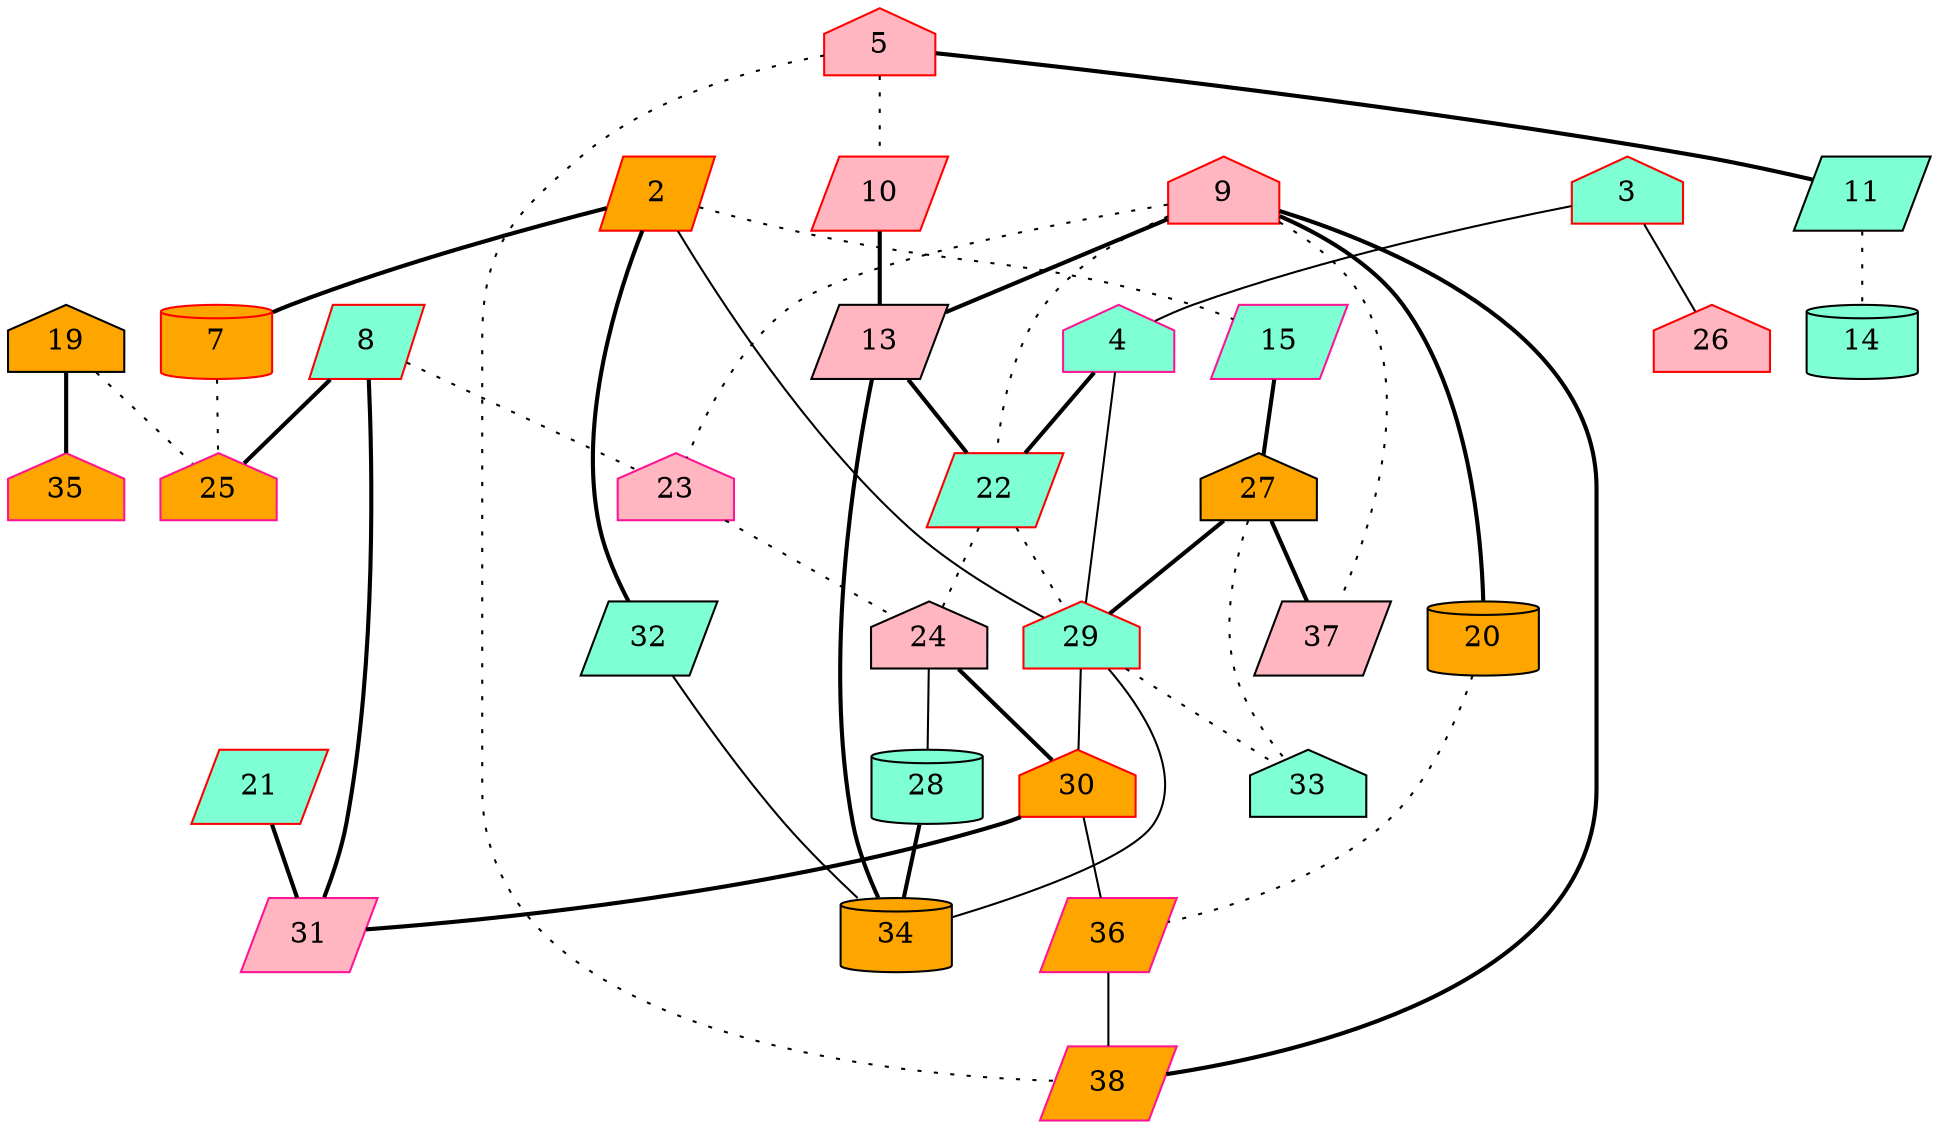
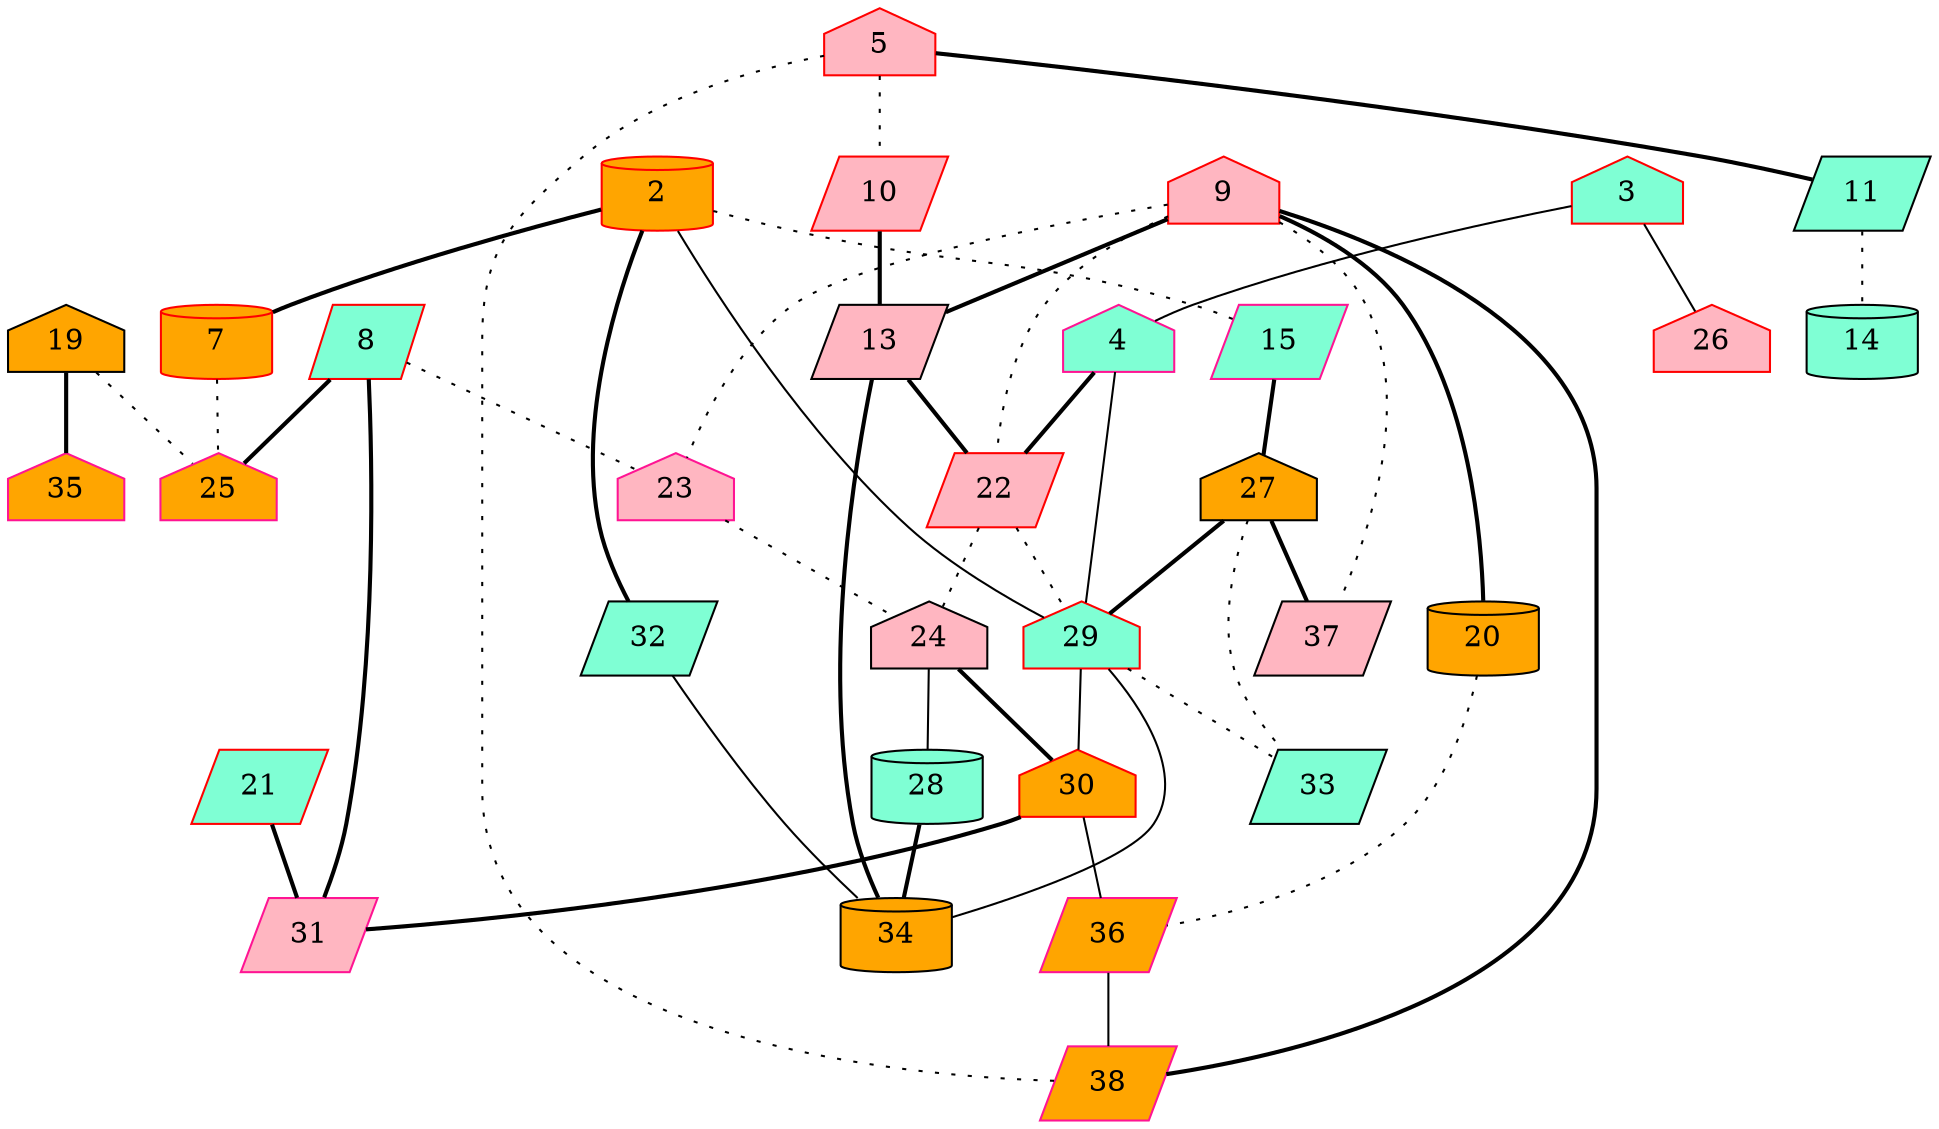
  graph {
    node [color=red fillcolor=orange shape=house style=filled]
    edge [style=bold weight=1.0]
-   2 [shape=parallelogram]
+   2 [shape=cylinder]
    7 [shape=cylinder]
    15 [color=deeppink fillcolor=aquamarine shape=parallelogram]
    29 [fillcolor=aquamarine]
    32 [color=black fillcolor=aquamarine shape=parallelogram]
    25 [color=deeppink]
    27 [color=black]
    34 [color=black shape=cylinder]
    30
-   33 [color=black fillcolor=aquamarine]
+   33 [color=black fillcolor=aquamarine shape=parallelogram]
    3 [fillcolor=aquamarine]
    4 [color=deeppink fillcolor=aquamarine]
    26 [fillcolor=lightpink]
-   22 [fillcolor=aquamarine shape=parallelogram]
+   22 [fillcolor=lightpink shape=parallelogram]
    24 [color=black fillcolor=lightpink]
    5 [fillcolor=lightpink]
    10 [fillcolor=lightpink shape=parallelogram]
    11 [color=black fillcolor=aquamarine shape=parallelogram]
    38 [color=deeppink shape=parallelogram]
    13 [color=black fillcolor=lightpink shape=parallelogram]
    14 [color=black fillcolor=aquamarine shape=cylinder]
    8 [fillcolor=aquamarine shape=parallelogram]
    23 [color=deeppink fillcolor=lightpink]
    31 [color=deeppink fillcolor=lightpink shape=parallelogram]
    37 [color=black fillcolor=lightpink shape=parallelogram]
    9 [fillcolor=lightpink]
    20 [color=black shape=cylinder]
    36 [color=deeppink shape=parallelogram]
    19 [color=black]
    35 [color=deeppink]
    21 [fillcolor=aquamarine shape=parallelogram]
    28 [color=black fillcolor=aquamarine shape=cylinder]
    2 -- 7
    2 -- 15 [style=dotted]
    2 -- 29 [style=solid]
    2 -- 32
    7 -- 25 [style=dotted]
    15 -- 27
    29 -- 34 [style=solid]
    29 -- 30 [style=solid]
    29 -- 33 [style=dotted]
    32 -- 34 [style=solid]
    27 -- 29
    27 -- 33 [style=dotted]
    27 -- 37
    30 -- 31
    30 -- 36 [style=solid]
    3 -- 4 [style=solid]
    3 -- 26 [style=solid]
    4 -- 29 [style=solid]
    4 -- 22
    22 -- 29 [style=dotted]
    22 -- 24 [style=dotted weight=2.0]
    24 -- 30
    24 -- 28 [style=solid]
    5 -- 10 [style=dotted weight=2.0]
    5 -- 11
    5 -- 38 [style=dotted]
    10 -- 13
    11 -- 14 [style=dotted weight=2.0]
    13 -- 34
    13 -- 22
    8 -- 25
    8 -- 23 [style=dotted]
    8 -- 31
    23 -- 24 [style=dotted]
    9 -- 22 [style=dotted]
    9 -- 38
    9 -- 13
    9 -- 23 [style=dotted]
    9 -- 37 [style=dotted]
    9 -- 20
    20 -- 36 [style=dotted]
    36 -- 38 [style=solid]
    19 -- 25 [style=dotted]
    19 -- 35
    21 -- 31 [weight=2.0]
    28 -- 34
  }
